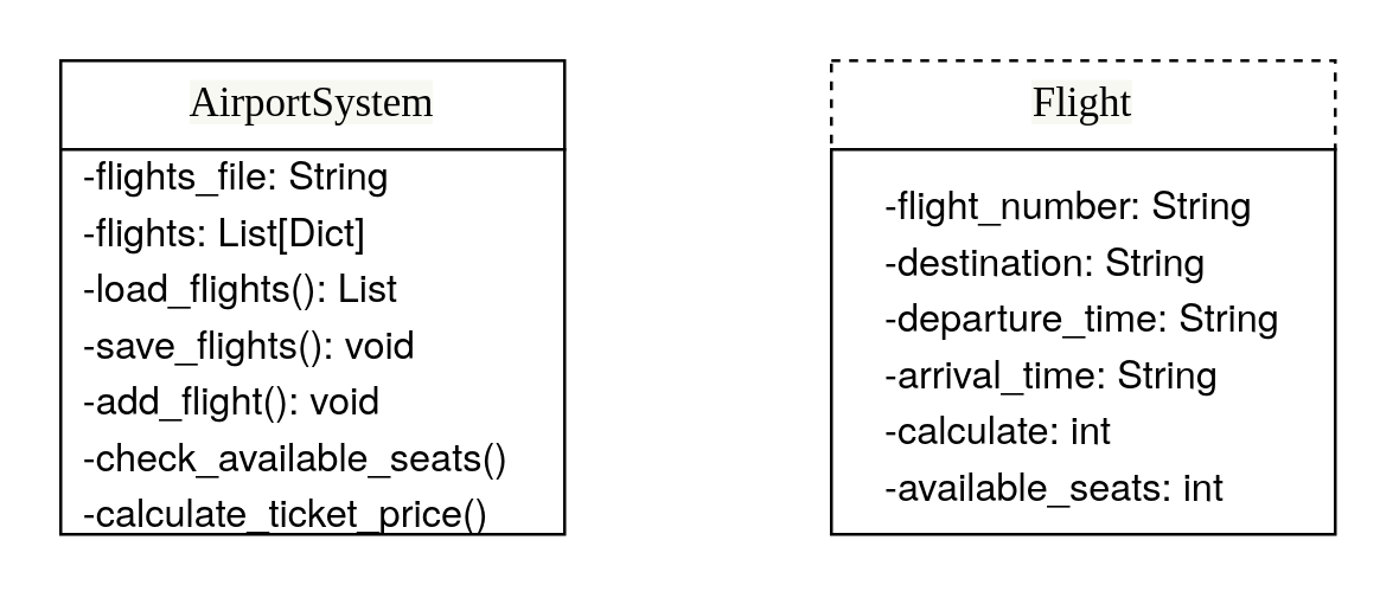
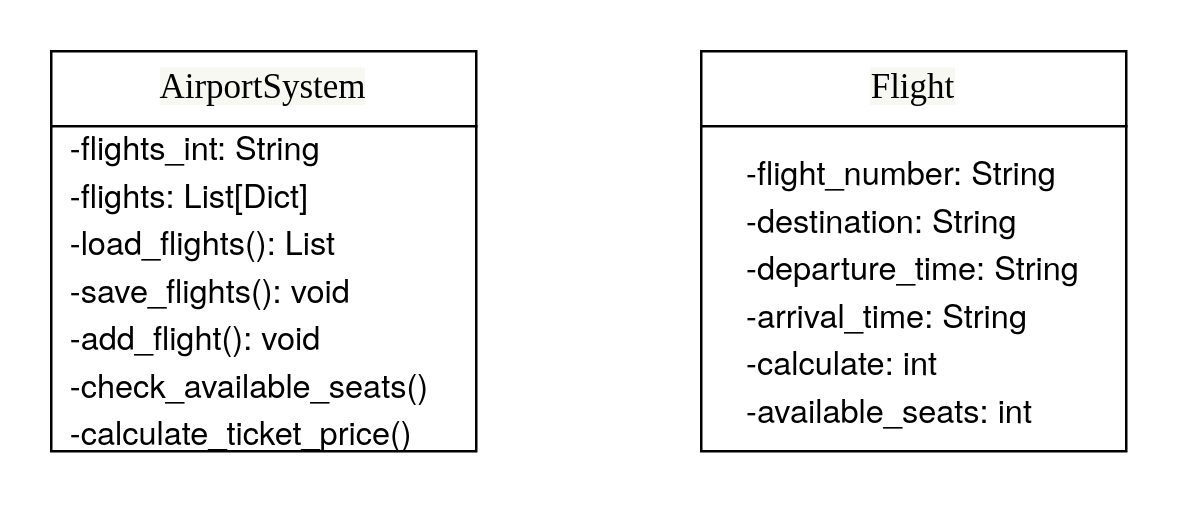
  <mxCell id="0" />
  <mxCell id="1" parent="0" />
  <mxCell id="2" value="&lt;span style=&quot;font-size: 14px; text-align: left; background-color: rgb(248, 248, 242);&quot;&gt; AirportSystem &lt;/span&gt;" style="rounded=0;whiteSpace=wrap;html=1;fontFamily=Times New Roman;" vertex="1" parent="1"><mxGeometry x="20" y="20" width="170" height="30" as="geometry" /></mxCell>
- <mxCell id="3" value="&lt;p style=&quot;text-align: justify; margin: 0px; font-variant-numeric: normal; font-variant-east-asian: normal; font-stretch: normal; line-height: normal; font-family: &amp;quot;Helvetica Neue&amp;quot;; font-size: 13px;&quot; class=&quot;p1&quot;&gt;&lt;font style=&quot;font-size: 13px;&quot;&gt;-flights_file: String&lt;span style=&quot;&quot; class=&quot;Apple-converted-space&quot;&gt;&amp;nbsp; &lt;/span&gt;&lt;span style=&quot;&quot; class=&quot;Apple-converted-space&quot;&gt;&amp;nbsp; &amp;nbsp; &amp;nbsp;&amp;nbsp;&lt;/span&gt;&lt;/font&gt;&lt;/p&gt;&lt;p style=&quot;text-align: justify; margin: 0px; font-variant-numeric: normal; font-variant-east-asian: normal; font-stretch: normal; line-height: normal; font-family: &amp;quot;Helvetica Neue&amp;quot;; font-size: 13px;&quot; class=&quot;p1&quot;&gt;&lt;font style=&quot;font-size: 13px;&quot;&gt;-flights: List[Dict] &lt;span class=&quot;Apple-converted-space&quot;&gt;&amp;nbsp; &lt;/span&gt;&lt;span class=&quot;Apple-converted-space&quot;&gt;&amp;nbsp; &amp;nbsp; &amp;nbsp; &amp;nbsp;&lt;/span&gt;&lt;/font&gt;&lt;/p&gt;&lt;p style=&quot;text-align: justify; margin: 0px; font-variant-numeric: normal; font-variant-east-asian: normal; font-stretch: normal; line-height: normal; font-family: &amp;quot;Helvetica Neue&amp;quot;; font-size: 13px;&quot; class=&quot;p1&quot;&gt;&lt;font style=&quot;font-size: 13px;&quot;&gt;-load_flights(): List&lt;span class=&quot;Apple-converted-space&quot;&gt;&amp;nbsp; &lt;/span&gt;&lt;span class=&quot;Apple-converted-space&quot;&gt;&amp;nbsp; &amp;nbsp; &amp;nbsp;&lt;/span&gt;&lt;/font&gt;&lt;/p&gt;&lt;p style=&quot;text-align: justify; margin: 0px; font-variant-numeric: normal; font-variant-east-asian: normal; font-stretch: normal; line-height: normal; font-family: &amp;quot;Helvetica Neue&amp;quot;; font-size: 13px;&quot; class=&quot;p1&quot;&gt;&lt;font style=&quot;font-size: 13px;&quot;&gt;-save_flights(): void&lt;span class=&quot;Apple-converted-space&quot;&gt;&amp;nbsp;&amp;nbsp;&lt;/span&gt;&lt;/font&gt;&lt;/p&gt;&lt;p style=&quot;text-align: justify; margin: 0px; font-variant-numeric: normal; font-variant-east-asian: normal; font-stretch: normal; line-height: normal; font-family: &amp;quot;Helvetica Neue&amp;quot;; font-size: 13px;&quot; class=&quot;p1&quot;&gt;&lt;font style=&quot;font-size: 13px;&quot;&gt;-add_flight(): void&lt;span class=&quot;Apple-converted-space&quot;&gt;&amp;nbsp;&lt;/span&gt;&lt;/font&gt;&lt;/p&gt;&lt;p style=&quot;text-align: justify; margin: 0px; font-variant-numeric: normal; font-variant-east-asian: normal; font-stretch: normal; line-height: normal; font-family: &amp;quot;Helvetica Neue&amp;quot;; font-size: 13px;&quot; class=&quot;p1&quot;&gt;&lt;font style=&quot;font-size: 13px;&quot;&gt;-check_available_seats()&lt;span class=&quot;Apple-converted-space&quot;&gt;&amp;nbsp; &amp;nbsp;&lt;/span&gt;&lt;/font&gt;&lt;/p&gt;&lt;p style=&quot;text-align: justify; margin: 0px; font-variant-numeric: normal; font-variant-east-asian: normal; font-stretch: normal; line-height: normal; font-family: &amp;quot;Helvetica Neue&amp;quot;; font-size: 13px;&quot; class=&quot;p1&quot;&gt;&lt;font style=&quot;font-size: 13px;&quot;&gt;-calculate_ticket_price()&lt;/font&gt;&lt;/p&gt;" style="rounded=0;whiteSpace=wrap;html=1;fontFamily=Times New Roman;align=center;" vertex="1" parent="1"><mxGeometry x="20" y="50" width="170" height="130" as="geometry" /></mxCell>
- <mxCell id="4" value="&lt;div style=&quot;text-align: left;&quot;&gt;&lt;span style=&quot;font-size: 14px; background-color: rgb(248, 248, 242);&quot;&gt;Flight&lt;/span&gt;&lt;/div&gt;" style="rounded=0;whiteSpace=wrap;html=1;fontFamily=Times New Roman;dashed=1;" vertex="1" parent="1"><mxGeometry x="280" y="20" width="170" height="30" as="geometry" /></mxCell>
+ <mxCell id="3" value="&lt;p style=&quot;text-align: justify; margin: 0px; font-variant-numeric: normal; font-variant-east-asian: normal; font-stretch: normal; line-height: normal; font-family: &amp;quot;Helvetica Neue&amp;quot;; font-size: 13px;&quot; class=&quot;p1&quot;&gt;&lt;font style=&quot;font-size: 13px;&quot;&gt;-flights_int: String&lt;span style=&quot;&quot; class=&quot;Apple-converted-space&quot;&gt;&amp;nbsp; &lt;/span&gt;&lt;span style=&quot;&quot; class=&quot;Apple-converted-space&quot;&gt;&amp;nbsp; &amp;nbsp; &amp;nbsp;&amp;nbsp;&lt;/span&gt;&lt;/font&gt;&lt;/p&gt;&lt;p style=&quot;text-align: justify; margin: 0px; font-variant-numeric: normal; font-variant-east-asian: normal; font-stretch: normal; line-height: normal; font-family: &amp;quot;Helvetica Neue&amp;quot;; font-size: 13px;&quot; class=&quot;p1&quot;&gt;&lt;font style=&quot;font-size: 13px;&quot;&gt;-flights: List[Dict] &lt;span class=&quot;Apple-converted-space&quot;&gt;&amp;nbsp; &lt;/span&gt;&lt;span class=&quot;Apple-converted-space&quot;&gt;&amp;nbsp; &amp;nbsp; &amp;nbsp; &amp;nbsp;&lt;/span&gt;&lt;/font&gt;&lt;/p&gt;&lt;p style=&quot;text-align: justify; margin: 0px; font-variant-numeric: normal; font-variant-east-asian: normal; font-stretch: normal; line-height: normal; font-family: &amp;quot;Helvetica Neue&amp;quot;; font-size: 13px;&quot; class=&quot;p1&quot;&gt;&lt;font style=&quot;font-size: 13px;&quot;&gt;-load_flights(): List&lt;span class=&quot;Apple-converted-space&quot;&gt;&amp;nbsp; &lt;/span&gt;&lt;span class=&quot;Apple-converted-space&quot;&gt;&amp;nbsp; &amp;nbsp; &amp;nbsp;&lt;/span&gt;&lt;/font&gt;&lt;/p&gt;&lt;p style=&quot;text-align: justify; margin: 0px; font-variant-numeric: normal; font-variant-east-asian: normal; font-stretch: normal; line-height: normal; font-family: &amp;quot;Helvetica Neue&amp;quot;; font-size: 13px;&quot; class=&quot;p1&quot;&gt;&lt;font style=&quot;font-size: 13px;&quot;&gt;-save_flights(): void&lt;span class=&quot;Apple-converted-space&quot;&gt;&amp;nbsp;&amp;nbsp;&lt;/span&gt;&lt;/font&gt;&lt;/p&gt;&lt;p style=&quot;text-align: justify; margin: 0px; font-variant-numeric: normal; font-variant-east-asian: normal; font-stretch: normal; line-height: normal; font-family: &amp;quot;Helvetica Neue&amp;quot;; font-size: 13px;&quot; class=&quot;p1&quot;&gt;&lt;font style=&quot;font-size: 13px;&quot;&gt;-add_flight(): void&lt;span class=&quot;Apple-converted-space&quot;&gt;&amp;nbsp;&lt;/span&gt;&lt;/font&gt;&lt;/p&gt;&lt;p style=&quot;text-align: justify; margin: 0px; font-variant-numeric: normal; font-variant-east-asian: normal; font-stretch: normal; line-height: normal; font-family: &amp;quot;Helvetica Neue&amp;quot;; font-size: 13px;&quot; class=&quot;p1&quot;&gt;&lt;font style=&quot;font-size: 13px;&quot;&gt;-check_available_seats()&lt;span class=&quot;Apple-converted-space&quot;&gt;&amp;nbsp; &amp;nbsp;&lt;/span&gt;&lt;/font&gt;&lt;/p&gt;&lt;p style=&quot;text-align: justify; margin: 0px; font-variant-numeric: normal; font-variant-east-asian: normal; font-stretch: normal; line-height: normal; font-family: &amp;quot;Helvetica Neue&amp;quot;; font-size: 13px;&quot; class=&quot;p1&quot;&gt;&lt;font style=&quot;font-size: 13px;&quot;&gt;-calculate_ticket_price()&lt;/font&gt;&lt;/p&gt;" style="rounded=0;whiteSpace=wrap;html=1;fontFamily=Times New Roman;align=center;" vertex="1" parent="1"><mxGeometry x="20" y="50" width="170" height="130" as="geometry" /></mxCell>
+ <mxCell id="4" value="&lt;div style=&quot;text-align: left;&quot;&gt;&lt;span style=&quot;font-size: 14px; background-color: rgb(248, 248, 242);&quot;&gt;Flight&lt;/span&gt;&lt;/div&gt;" style="rounded=0;whiteSpace=wrap;html=1;fontFamily=Times New Roman;" vertex="1" parent="1"><mxGeometry x="280" y="20" width="170" height="30" as="geometry" /></mxCell>
  <mxCell id="5" value="&lt;p style=&quot;text-align: justify; margin: 0px; font-variant-numeric: normal; font-variant-east-asian: normal; font-stretch: normal; font-size: 13px; line-height: normal; font-family: &amp;quot;Helvetica Neue&amp;quot;;&quot; class=&quot;p1&quot;&gt;-flight_number: String&lt;span class=&quot;Apple-converted-space&quot;&gt;&amp;nbsp;&lt;/span&gt;&lt;/p&gt;&lt;p style=&quot;text-align: justify; margin: 0px; font-variant-numeric: normal; font-variant-east-asian: normal; font-stretch: normal; font-size: 13px; line-height: normal; font-family: &amp;quot;Helvetica Neue&amp;quot;;&quot; class=&quot;p1&quot;&gt;-destination: String &lt;span class=&quot;Apple-converted-space&quot;&gt;&amp;nbsp;&lt;/span&gt;&lt;/p&gt;&lt;p style=&quot;text-align: justify; margin: 0px; font-variant-numeric: normal; font-variant-east-asian: normal; font-stretch: normal; font-size: 13px; line-height: normal; font-family: &amp;quot;Helvetica Neue&amp;quot;;&quot; class=&quot;p1&quot;&gt;-departure_time: String&lt;/p&gt;&lt;p style=&quot;text-align: justify; margin: 0px; font-variant-numeric: normal; font-variant-east-asian: normal; font-stretch: normal; font-size: 13px; line-height: normal; font-family: &amp;quot;Helvetica Neue&amp;quot;;&quot; class=&quot;p1&quot;&gt;-arrival_time: String&lt;span class=&quot;Apple-converted-space&quot;&gt;&amp;nbsp;&lt;/span&gt;&lt;/p&gt;&lt;p style=&quot;text-align: justify; margin: 0px; font-variant-numeric: normal; font-variant-east-asian: normal; font-stretch: normal; font-size: 13px; line-height: normal; font-family: &amp;quot;Helvetica Neue&amp;quot;;&quot; class=&quot;p1&quot;&gt;-calculate: int&lt;/p&gt;&lt;p style=&quot;text-align: justify; margin: 0px; font-variant-numeric: normal; font-variant-east-asian: normal; font-stretch: normal; font-size: 13px; line-height: normal; font-family: &amp;quot;Helvetica Neue&amp;quot;;&quot; class=&quot;p1&quot;&gt;-available_seats: int&lt;span class=&quot;Apple-converted-space&quot;&gt;&amp;nbsp;&lt;/span&gt;&lt;/p&gt;" style="rounded=0;whiteSpace=wrap;html=1;fontFamily=Times New Roman;align=center;" vertex="1" parent="1"><mxGeometry x="280" y="50" width="170" height="130" as="geometry" /></mxCell>
